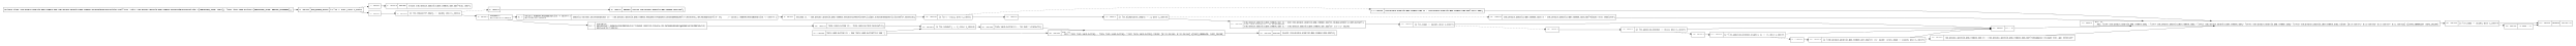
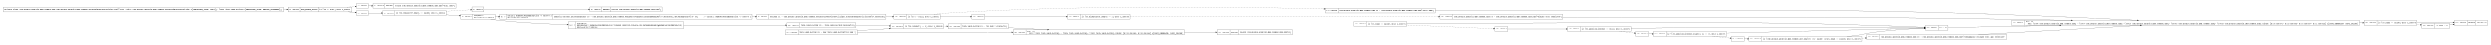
  digraph {
    fontname="Courier Prime"
    rankdir=LR
    node [fontname="Courier Prime" shape=record]
    edge [fontname="Courier Prime"]
    n1 [label="{0\:\ 0x0000|MTH_ENTER_BLOCK\l|if (r8 != null) goto L_0x0009\l}"]
    n2 [label="{1\:\ 0x0002}"]
    n3 [label="{3\:\ 0x0009}"]
    n4 [label="{2\:\ 0x0008|RETURN\l|return com.google.android.gms.common.zzm.zzb(\"null pkg\")\l}"]
    n5 [label="{4\:\ 0x000f|if (r8.equals(r7.zzan) == false) goto L_0x0016\l}"]
    n6 [label="{5\:\ 0x0011}"]
    n7 [label="{7\:\ 0x0016|SYNTHETIC\lSplitter:B:7:0x0016\l}"]
    n8 [label="{6\:\ 0x0015|RETURN\l|return com.google.android.gms.common.zzm.zze()\l}"]
    n9 [label="{8\:\ ?|Catch:\{ NameNotFoundException \-\> 0x0079 \}\lSplitter:B:7:0x0016\l|android.content.pm.PackageInfo r0 = com.google.android.gms.common.wrappers.Wrappers.packageManager(r7.mContext).getPackageInfo(r8, 64)     \/\/ Catch:\{ NameNotFoundException \-\> 0x0079 \}\l}"]
    n10 [label="{30\:\ ?|SYNTHETIC\lExcHandler: NameNotFoundException (unused android.content.pm.PackageManager$NameNotFoundException)\lSplitter:B:7:0x0016\l}"]
    n11 [label="{9\:\ 0x0022|boolean r1 = com.google.android.gms.common.GooglePlayServicesUtilLight.honorsDebugCertificates(r7.mContext)\l}"]
    n12 [label="{29\:\ 0x0079|java.lang.String r8 = java.lang.String.valueOf(r8)\l}"]
    n13 [label="{10\:\ 0x0028|if (r0 != null) goto L_0x0031\l}"]
    n14 [label="{11\:\ 0x002a|com.google.android.gms.common.zzm r0 = com.google.android.gms.common.zzm.zzb(\"null pkg\")\l}"]
    n15 [label="{12\:\ 0x0031}"]
    n16 [label="{25\:\ 0x0072|PHI: r0 \l  PHI: (r0v6 com.google.android.gms.common.zzm) = (r0v7 com.google.android.gms.common.zzm), (r0v14 com.google.android.gms.common.zzm), (r0v16 com.google.android.gms.common.zzm), (r0v18 com.google.android.gms.common.zzm) binds: [B:24:0x0071, B:23:0x006a, B:14:0x0037, B:11:0x002a] A[DONT_GENERATE, DONT_INLINE]\l}"]
    n17 [label="{13\:\ 0x0035|if (r0.signatures.length == 1) goto L_0x003e\l}"]
    n18 [label="{26\:\ 0x0074|if (r0.zzad == false) goto L_0x0078\l}"]
    n19 [label="{14\:\ 0x0037|com.google.android.gms.common.zzm r0 = com.google.android.gms.common.zzm.zzb(\"single cert required\")\l}"]
-   n20 [label="{15\:\ 0x003e|com.google.android.gms.common.zzf r2 = new com.google.android.gms.common.zzf(r0.signatures[0].toByteArray())\ljava.lang.String r4 = r0.packageName\lcom.google.android.gms.common.zzm r1 = com.google.android.gms.common.zzc.zza(r4, r2, r1, false)\l}"]
    n21 [label="{16\:\ 0x0054|if (r1.zzad == false) goto L_0x0071\l}"]
    n22 [label="{17\:\ 0x0056}"]
    n23 [label="{24\:\ 0x0071|r0 = r1\l}"]
    n24 [label="{18\:\ 0x0058|if (r0.applicationInfo == null) goto L_0x0071\l}"]
    n25 [label="{19\:\ 0x005a}"]
    n26 [label="{20\:\ 0x0060|if ((r0.applicationInfo.flags & 2) == 0) goto L_0x0071\l}"]
    n27 [label="{21\:\ 0x0062}"]
    n28 [label="{22\:\ 0x0068|if (com.google.android.gms.common.zzc.zza(r4, r2, false, true).zzad == false) goto L_0x0071\l}"]
    n29 [label="{23\:\ 0x006a|com.google.android.gms.common.zzm r0 = com.google.android.gms.common.zzm.zzb(\"debuggable release cert app rejected\")\l}"]
    n30 [label="{27\:\ 0x0076|r7.zzan = r8\l}"]
    n31 [label="{28\:\ 0x0078|RETURN\l|return r0\l}"]
    n32 [label="{31\:\ 0x0084|if (r8.length() == 0) goto L_0x008b\l}"]
    n33 [label="{32\:\ 0x0086|java.lang.String r8 = \"no pkg \".concat(r8)\l}"]
    n34 [label="{34\:\ 0x0090|PHI: r8 \l  PHI: (r8v2 java.lang.String) = (r8v4 java.lang.String), (r8v5 java.lang.String) binds: [B:33:0x008b, B:32:0x0086] A[DONT_GENERATE, DONT_INLINE]\l}"]
    n35 [label="{33\:\ 0x008b|java.lang.String r8 = new java.lang.String(\"no pkg \")\l}"]
    n36 [label="{35\:\ 0x0094|RETURN\l|return com.google.android.gms.common.zzm.zzb(r8)\l}"]
    n37 [label="{private final com.google.android.gms.common.zzm com.google.android.gms.common.GoogleSignatureVerifier.zzc((r7v0 'this' com.google.android.gms.common.GoogleSignatureVerifier A[IMMUTABLE_TYPE, THIS]), (r8v0 java.lang.String A[IMMUTABLE_TYPE, METHOD_ARGUMENT])) }"]
    n1 -> n2 [style=dashed]
    n1 -> n3
    n2 -> n4
    n3 -> n5
    n5 -> n6 [style=dashed]
    n5 -> n7
    n6 -> n8
    n7 -> n9
    n7 -> n10
    n9 -> n11
    n10 -> n12
    n11 -> n13
    n12 -> n32
    n13 -> n14 [style=dashed]
    n13 -> n15
    n14 -> n16
    n15 -> n17
    n16 -> n18
    n17 -> n19 [style=dashed]
-   n17 -> n20
    n18 -> n30 [style=dashed]
    n18 -> n31
    n19 -> n16
-   n20 -> n21
    n21 -> n22 [style=dashed]
    n21 -> n23
    n22 -> n24
    n23 -> n16
    n24 -> n23
    n24 -> n25 [style=dashed]
    n25 -> n26
    n26 -> n23
    n26 -> n27 [style=dashed]
    n27 -> n28
    n28 -> n23
    n28 -> n29 [style=dashed]
    n29 -> n16
    n30 -> n31
    n32 -> n33 [style=dashed]
    n33 -> n34
    n34 -> n36
    n35 -> n32
    n35 -> n34
    n37 -> n1
  }
